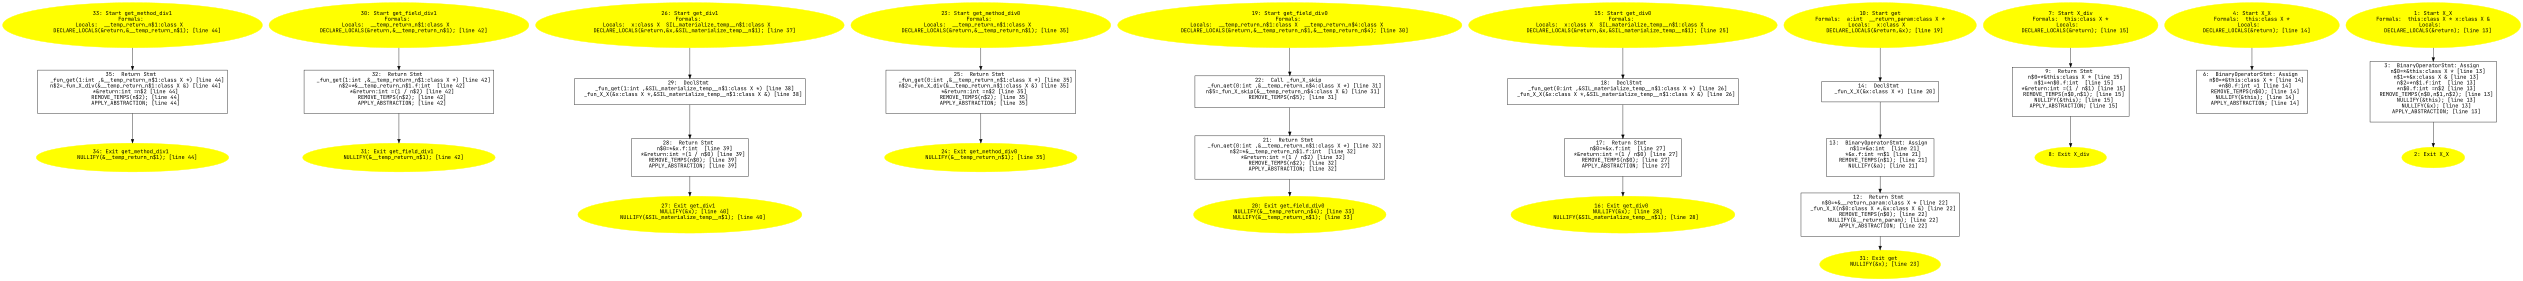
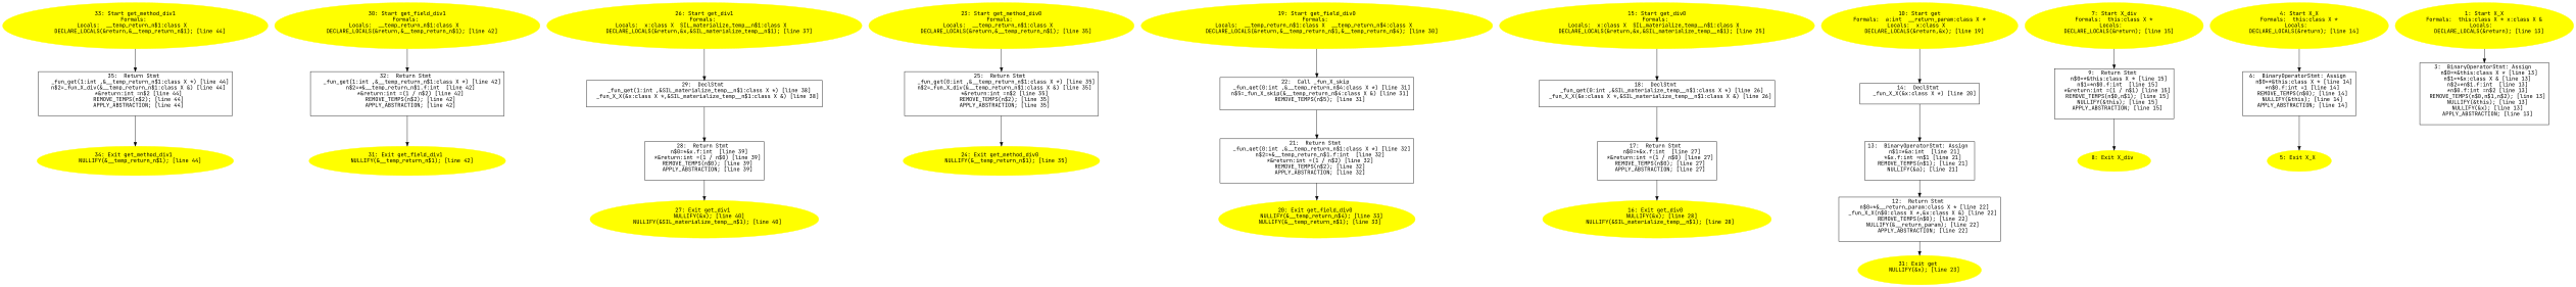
  digraph {
    fontname="JetBrains Mono"
    node [fontname="JetBrains Mono" color=yellow style=filled]
    edge [fontname="JetBrains Mono"]
    n1 [label="35:  Return Stmt \n   _fun_get(1:int ,&__temp_return_n$1:class X *) [line 44]\n  n$2=_fun_X_div(&__temp_return_n$1:class X &) [line 44]\n  *&return:int =n$2 [line 44]\n  REMOVE_TEMPS(n$2); [line 44]\n  APPLY_ABSTRACTION; [line 44]\n " shape=box color="" style=""]
    n2 [label="34: Exit get_method_div1 \n   NULLIFY(&__temp_return_n$1); [line 44]\n "]
    n3 [label="33: Start get_method_div1\nFormals: \nLocals:  __temp_return_n$1:class X  \n   DECLARE_LOCALS(&return,&__temp_return_n$1); [line 44]\n "]
    n4 [label="32:  Return Stmt \n   _fun_get(1:int ,&__temp_return_n$1:class X *) [line 42]\n  n$2=*&__temp_return_n$1.f:int  [line 42]\n  *&return:int =(1 / n$2) [line 42]\n  REMOVE_TEMPS(n$2); [line 42]\n  APPLY_ABSTRACTION; [line 42]\n " shape=box color="" style=""]
    n5 [label="31: Exit get_field_div1 \n   NULLIFY(&__temp_return_n$1); [line 42]\n "]
    n6 [label="30: Start get_field_div1\nFormals: \nLocals:  __temp_return_n$1:class X  \n   DECLARE_LOCALS(&return,&__temp_return_n$1); [line 42]\n "]
    n7 [label="29:  DeclStmt \n   _fun_get(1:int ,&SIL_materialize_temp__n$1:class X *) [line 38]\n  _fun_X_X(&x:class X *,&SIL_materialize_temp__n$1:class X &) [line 38]\n " shape=box color="" style=""]
    n8 [label="28:  Return Stmt \n   n$0=*&x.f:int  [line 39]\n  *&return:int =(1 / n$0) [line 39]\n  REMOVE_TEMPS(n$0); [line 39]\n  APPLY_ABSTRACTION; [line 39]\n " shape=box color="" style=""]
    n9 [label="27: Exit get_div1 \n   NULLIFY(&x); [line 40]\n  NULLIFY(&SIL_materialize_temp__n$1); [line 40]\n "]
    n10 [label="26: Start get_div1\nFormals: \nLocals:  x:class X  SIL_materialize_temp__n$1:class X  \n   DECLARE_LOCALS(&return,&x,&SIL_materialize_temp__n$1); [line 37]\n "]
    n11 [label="25:  Return Stmt \n   _fun_get(0:int ,&__temp_return_n$1:class X *) [line 35]\n  n$2=_fun_X_div(&__temp_return_n$1:class X &) [line 35]\n  *&return:int =n$2 [line 35]\n  REMOVE_TEMPS(n$2); [line 35]\n  APPLY_ABSTRACTION; [line 35]\n " shape=box color="" style=""]
    n12 [label="24: Exit get_method_div0 \n   NULLIFY(&__temp_return_n$1); [line 35]\n "]
    n13 [label="23: Start get_method_div0\nFormals: \nLocals:  __temp_return_n$1:class X  \n   DECLARE_LOCALS(&return,&__temp_return_n$1); [line 35]\n "]
    n14 [label="22:  Call _fun_X_skip \n   _fun_get(0:int ,&__temp_return_n$4:class X *) [line 31]\n  n$5=_fun_X_skip(&__temp_return_n$4:class X &) [line 31]\n  REMOVE_TEMPS(n$5); [line 31]\n " shape=box color="" style=""]
    n15 [label="21:  Return Stmt \n   _fun_get(0:int ,&__temp_return_n$1:class X *) [line 32]\n  n$2=*&__temp_return_n$1.f:int  [line 32]\n  *&return:int =(1 / n$2) [line 32]\n  REMOVE_TEMPS(n$2); [line 32]\n  APPLY_ABSTRACTION; [line 32]\n " shape=box color="" style=""]
    n16 [label="20: Exit get_field_div0 \n   NULLIFY(&__temp_return_n$4); [line 33]\n  NULLIFY(&__temp_return_n$1); [line 33]\n "]
    n17 [label="19: Start get_field_div0\nFormals: \nLocals:  __temp_return_n$1:class X  __temp_return_n$4:class X  \n   DECLARE_LOCALS(&return,&__temp_return_n$1,&__temp_return_n$4); [line 30]\n "]
    n18 [label="18:  DeclStmt \n   _fun_get(0:int ,&SIL_materialize_temp__n$1:class X *) [line 26]\n  _fun_X_X(&x:class X *,&SIL_materialize_temp__n$1:class X &) [line 26]\n " shape=box color="" style=""]
    n19 [label="17:  Return Stmt \n   n$0=*&x.f:int  [line 27]\n  *&return:int =(1 / n$0) [line 27]\n  REMOVE_TEMPS(n$0); [line 27]\n  APPLY_ABSTRACTION; [line 27]\n " shape=box color="" style=""]
    n20 [label="16: Exit get_div0 \n   NULLIFY(&x); [line 28]\n  NULLIFY(&SIL_materialize_temp__n$1); [line 28]\n "]
    n21 [label="15: Start get_div0\nFormals: \nLocals:  x:class X  SIL_materialize_temp__n$1:class X  \n   DECLARE_LOCALS(&return,&x,&SIL_materialize_temp__n$1); [line 25]\n "]
    n22 [label="14:  DeclStmt \n   _fun_X_X(&x:class X *) [line 20]\n " shape=box color="" style=""]
    n23 [label="13:  BinaryOperatorStmt: Assign \n   n$1=*&a:int  [line 21]\n  *&x.f:int =n$1 [line 21]\n  REMOVE_TEMPS(n$1); [line 21]\n  NULLIFY(&a); [line 21]\n " shape=box color="" style=""]
    n24 [label="12:  Return Stmt \n   n$0=*&__return_param:class X * [line 22]\n  _fun_X_X(n$0:class X *,&x:class X &) [line 22]\n  REMOVE_TEMPS(n$0); [line 22]\n  NULLIFY(&__return_param); [line 22]\n  APPLY_ABSTRACTION; [line 22]\n " shape=box color="" style=""]
    n25 [label="31: Exit get \n   NULLIFY(&x); [line 23]\n "]
    n26 [label="10: Start get\nFormals:  a:int  __return_param:class X *\nLocals:  x:class X  \n   DECLARE_LOCALS(&return,&x); [line 19]\n "]
    n27 [label="9:  Return Stmt \n   n$0=*&this:class X * [line 15]\n  n$1=*n$0.f:int  [line 15]\n  *&return:int =(1 / n$1) [line 15]\n  REMOVE_TEMPS(n$0,n$1); [line 15]\n  NULLIFY(&this); [line 15]\n  APPLY_ABSTRACTION; [line 15]\n " shape=box color="" style=""]
    n28 [label="8: Exit X_div \n  "]
    n29 [label="7: Start X_div\nFormals:  this:class X *\nLocals:  \n   DECLARE_LOCALS(&return); [line 15]\n "]
    n30 [label="6:  BinaryOperatorStmt: Assign \n   n$0=*&this:class X * [line 14]\n  *n$0.f:int =1 [line 14]\n  REMOVE_TEMPS(n$0); [line 14]\n  NULLIFY(&this); [line 14]\n  APPLY_ABSTRACTION; [line 14]\n " shape=box color="" style=""]
+   n31 [label="5: Exit X_X \n  "]
    n32 [label="4: Start X_X\nFormals:  this:class X *\nLocals:  \n   DECLARE_LOCALS(&return); [line 14]\n "]
    n33 [label="3:  BinaryOperatorStmt: Assign \n   n$0=*&this:class X * [line 13]\n  n$1=*&x:class X & [line 13]\n  n$2=*n$1.f:int  [line 13]\n  *n$0.f:int =n$2 [line 13]\n  REMOVE_TEMPS(n$0,n$1,n$2); [line 13]\n  NULLIFY(&this); [line 13]\n  NULLIFY(&x); [line 13]\n  APPLY_ABSTRACTION; [line 13]\n " shape=box color="" style=""]
-   n34 [label="2: Exit X_X \n  "]
    n35 [label="1: Start X_X\nFormals:  this:class X * x:class X &\nLocals:  \n   DECLARE_LOCALS(&return); [line 13]\n "]
    n1 -> n2
    n3 -> n1
    n4 -> n5
    n6 -> n4
    n7 -> n8
    n8 -> n9
    n10 -> n7
    n11 -> n12
    n13 -> n11
    n14 -> n15
    n15 -> n16
    n17 -> n14
    n18 -> n19
    n19 -> n20
    n21 -> n18
    n22 -> n23
    n23 -> n24
    n24 -> n25
    n26 -> n22
    n27 -> n28
    n29 -> n27
+   n30 -> n31
    n32 -> n30
-   n33 -> n34
    n35 -> n33
  }
